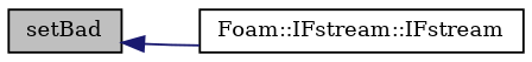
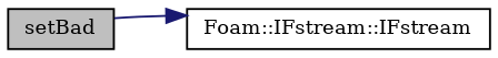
  digraph {
    rankdir=LR
    fontname="DejaVu Serif"
    node [color=black fontname="DejaVu Serif" fontsize=10 shape=record]
    n1 [fillcolor=grey75 fontcolor=black height=0.2 label=setBad style=filled width=0.4]
    n2 [height=0.2 label="Foam::IFstream::IFstream" width=0.4]
-   n1 -> n2 [color=midnightblue dir=back fontname="DejaVu Serif" fontsize=10 labelfontname=Helvetica labelfontsize=10 style=solid]
+   n2 -> n1 [color=midnightblue dir=back fontname="DejaVu Serif" fontsize=10 labelfontname=Helvetica labelfontsize=10 style=solid]
  }
